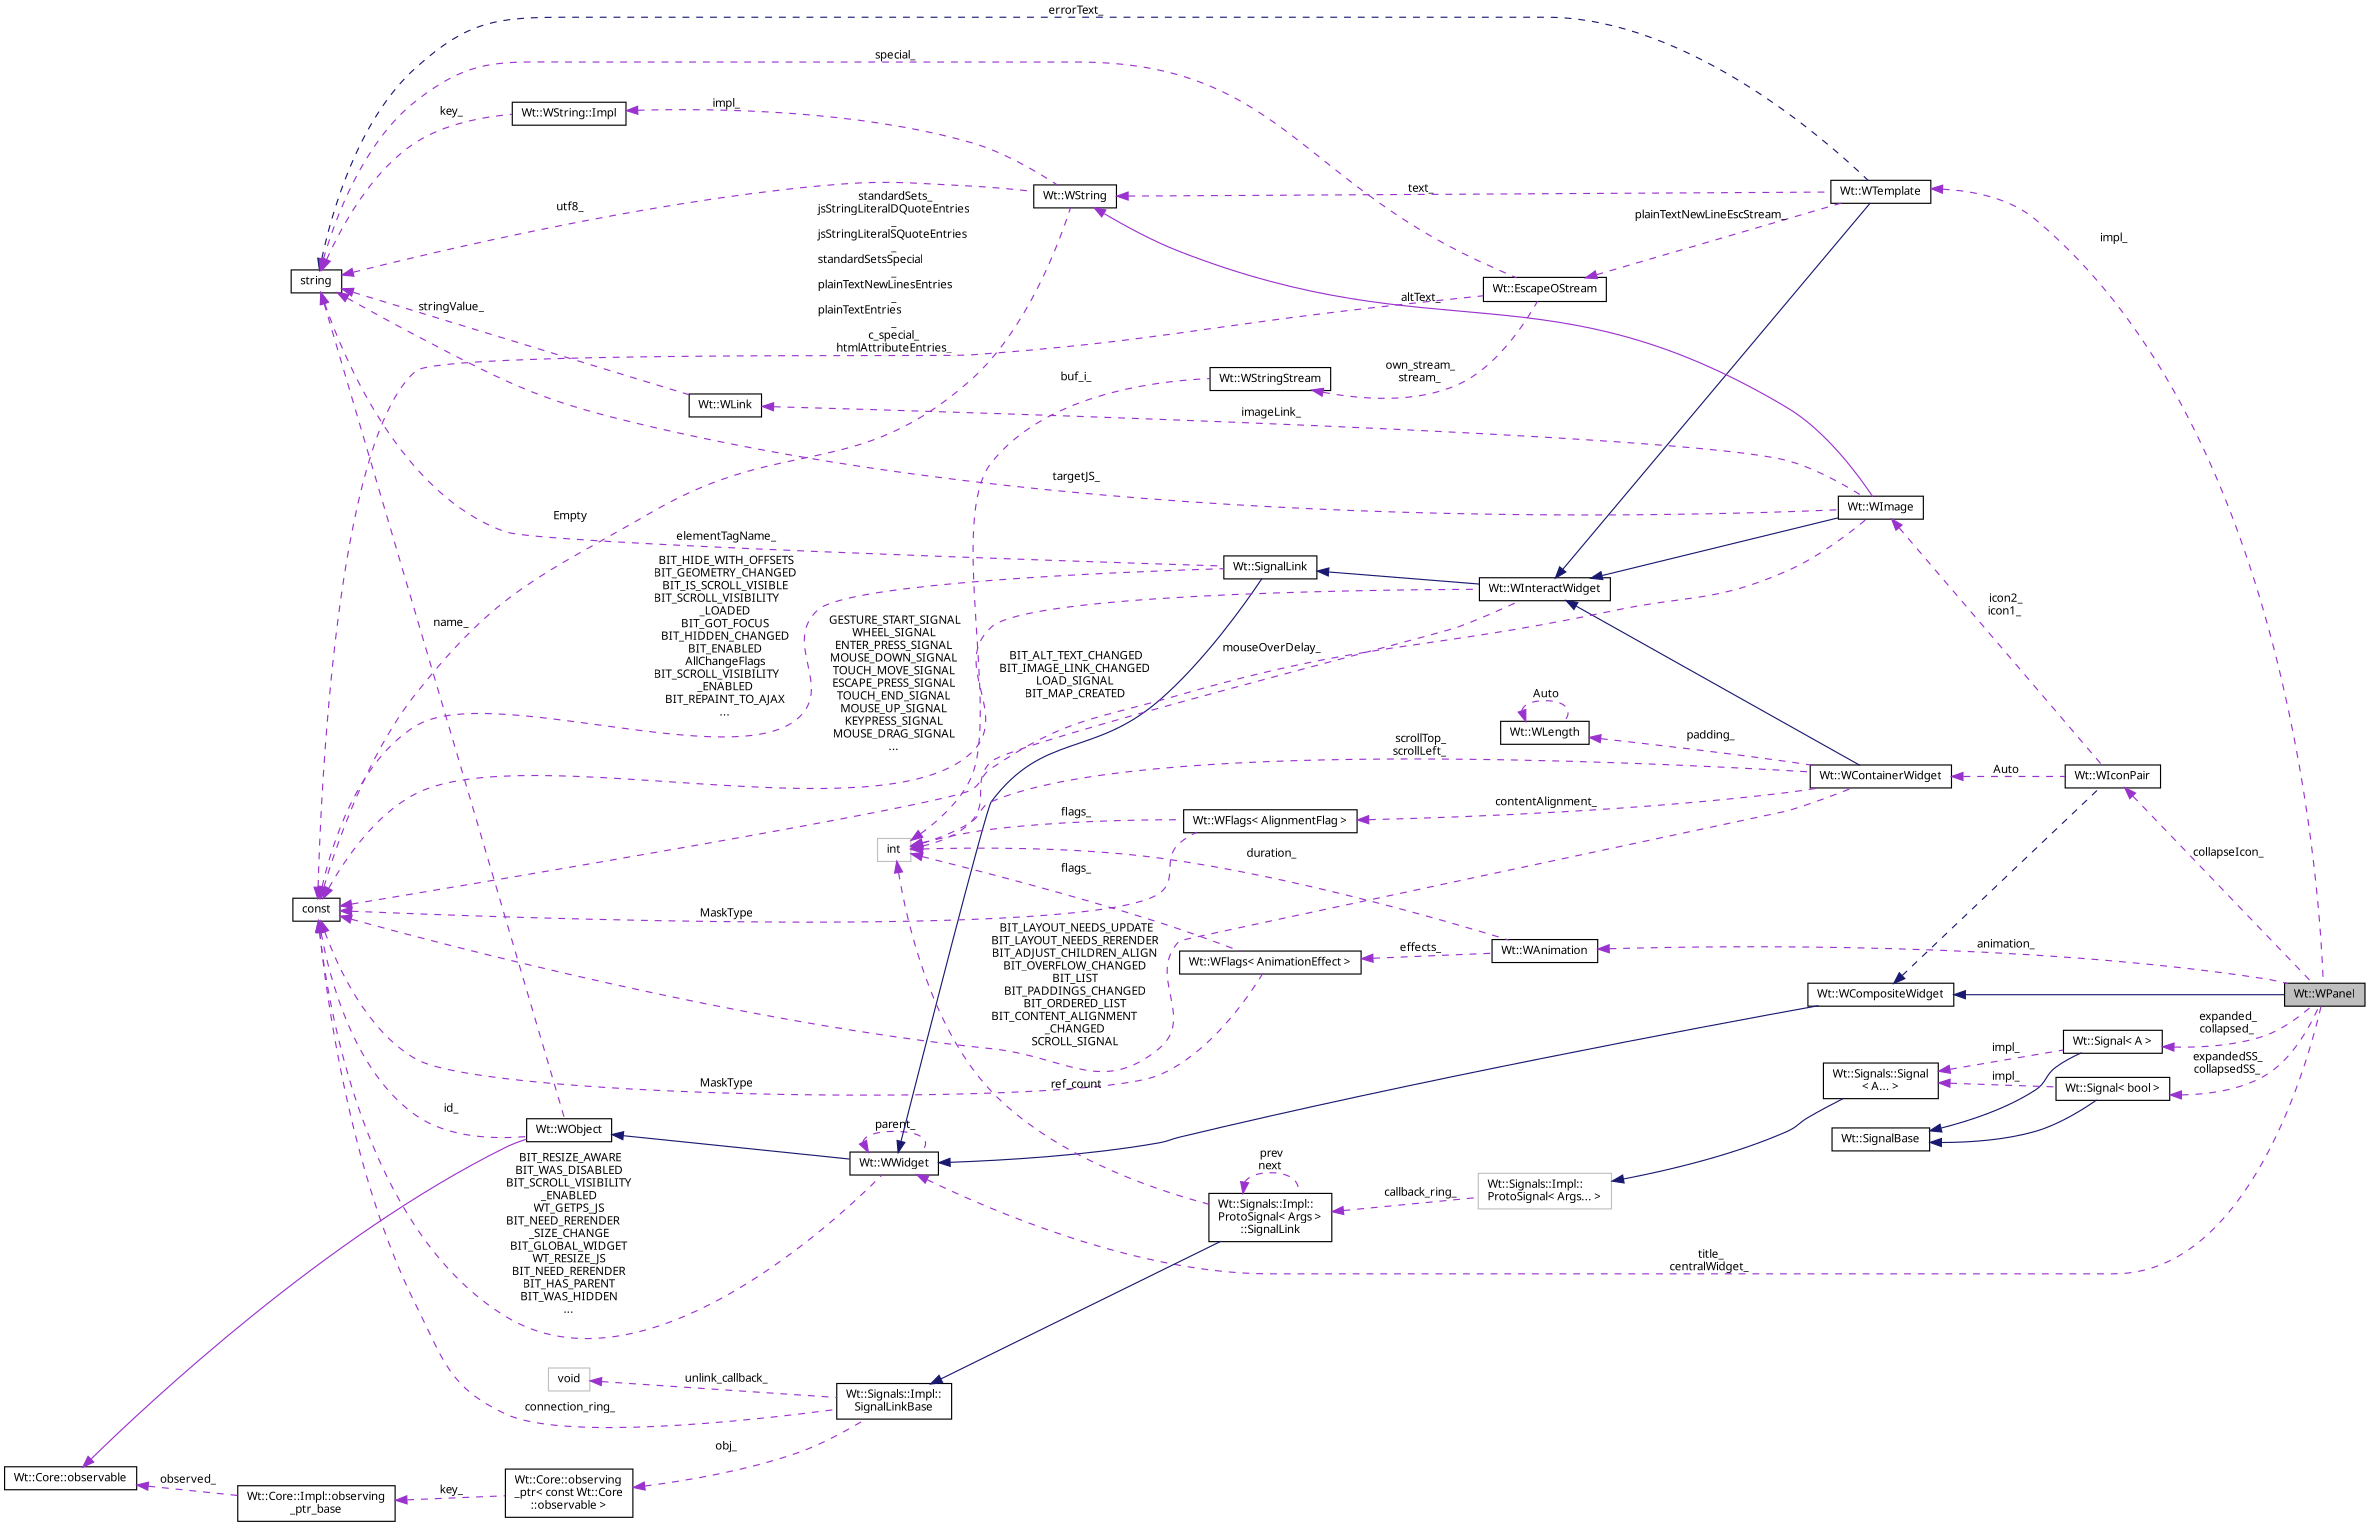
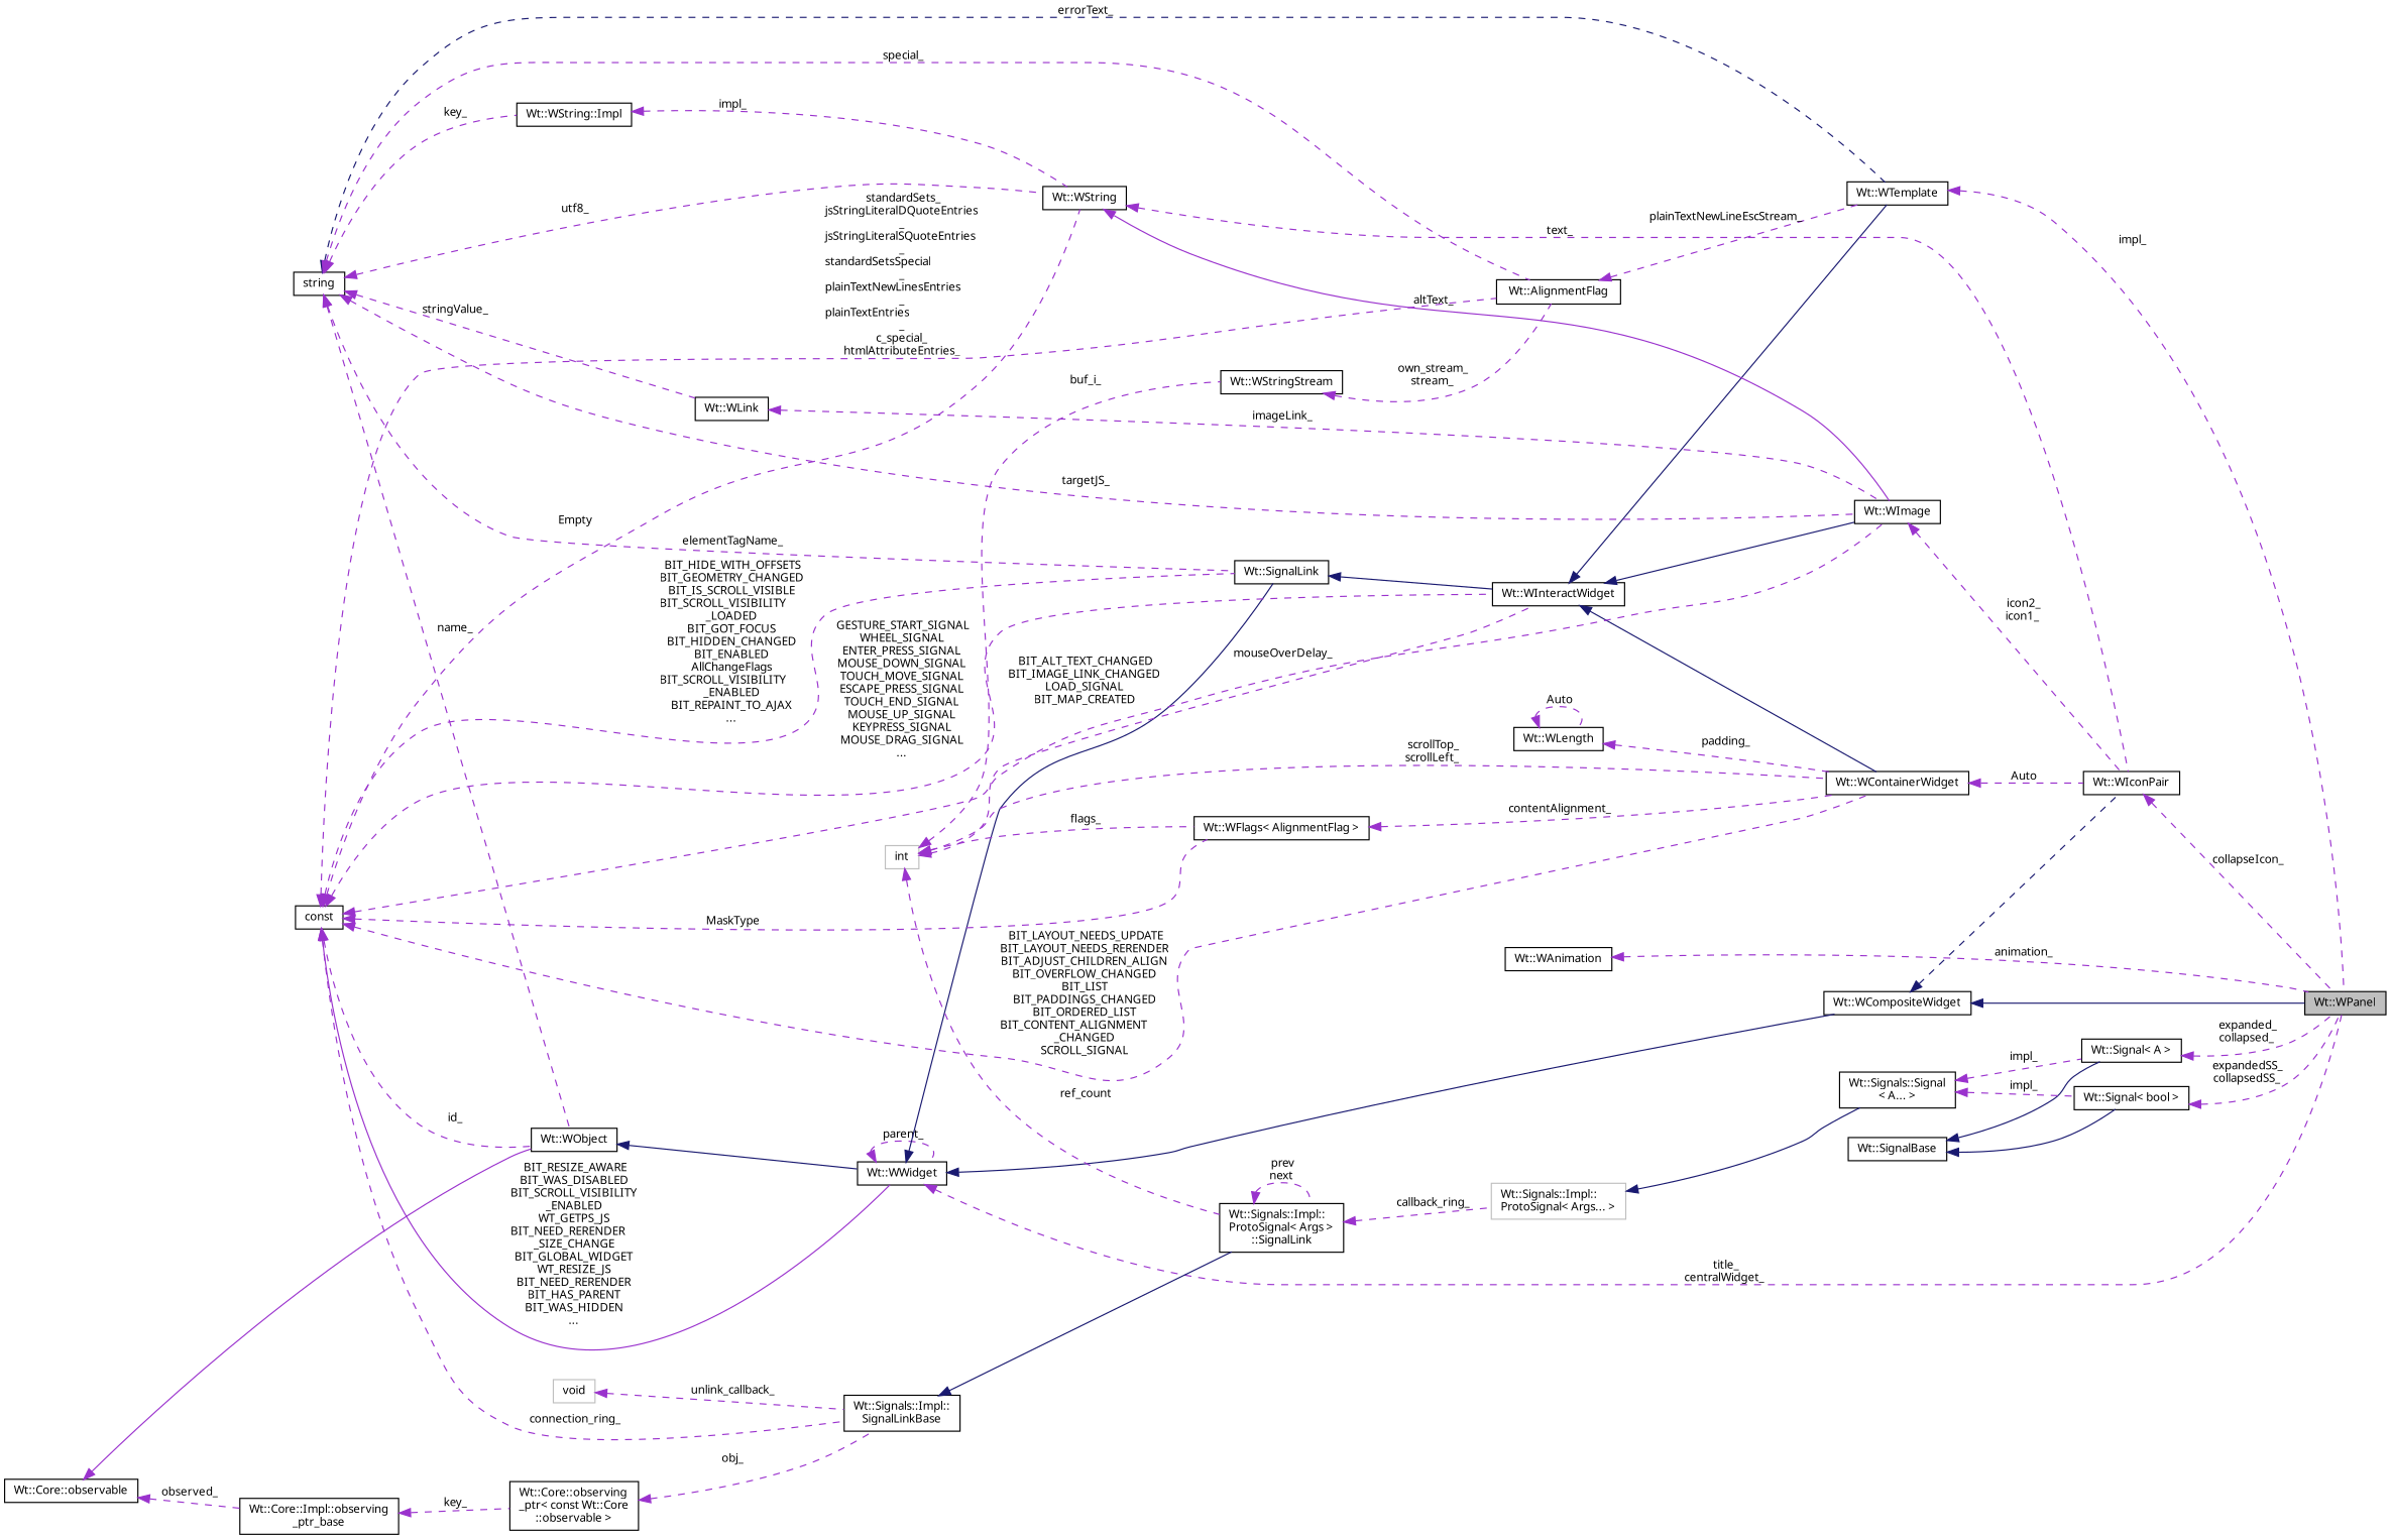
  digraph {
    fontname="Noto Sans"
    rankdir=LR
    node [color=black fillcolor=white fontname="Noto Sans" fontsize=10 shape=record style=filled]
    edge [color=darkorchid3 dir=back fontname="Noto Sans" fontsize=10 labelfontname=Helvetica labelfontsize=10 style=dashed]
    n1 [fillcolor=grey75 fontcolor=black height=0.2 label="Wt::WPanel" width=0.4]
    n2 [height=0.2 label="Wt::WCompositeWidget" width=0.4]
    n3 [height=0.2 label="Wt::WIconPair" width=0.4]
    n4 [height=0.2 label="Wt::WWidget" width=0.4]
    n5 [height=0.2 label="Wt::SignalLink" width=0.4]
    n6 [height=0.2 label="Wt::WInteractWidget" width=0.4]
    n7 [height=0.2 label="Wt::WObject" width=0.4]
    n8 [height=0.2 label="Wt::Core::observable" width=0.4]
    n9 [height=0.2 label="Wt::Core::Impl::observing\l_ptr_base" width=0.4]
    n10 [height=0.2 label="Wt::Core::observing\l_ptr\< const Wt::Core\l::observable \>" width=0.4]
    n11 [height=0.2 label=string width=0.4]
    n12 [height=0.2 label="Wt::WTemplate" width=0.4]
    n13 [height=0.2 label="Wt::WString" width=0.4]
    n14 [height=0.2 label="Wt::WString::Impl" width=0.4]
-   n15 [height=0.2 label="Wt::EscapeOStream" width=0.4]
+   n15 [height=0.2 label="Wt::AlignmentFlag" width=0.4]
    n16 [height=0.2 label="Wt::WImage" width=0.4]
    n17 [height=0.2 label="Wt::WLink" width=0.4]
    n18 [height=0.2 label=const width=0.4]
    n19 [height=0.2 label="Wt::Signals::Impl::\lSignalLinkBase" width=0.4]
-   n20 [height=0.2 label="Wt::WFlags\< AnimationEffect \>" width=0.4]
    n21 [height=0.2 label="Wt::WContainerWidget" width=0.4]
    n22 [height=0.2 label="Wt::WFlags\< AlignmentFlag \>" width=0.4]
    n23 [height=0.2 label="Wt::Signals::Impl::\lProtoSignal\< Args \>\l::SignalLink" width=0.4]
    n24 [height=0.2 label="Wt::WAnimation" width=0.4]
    n25 [height=0.2 label="Wt::Signal\< A \>" width=0.4]
    n26 [height=0.2 label="Wt::SignalBase" width=0.4]
    n27 [height=0.2 label="Wt::Signal\< bool \>" width=0.4]
    n28 [height=0.2 label="Wt::Signals::Signal\l\< A... \>" width=0.4]
    n29 [color=grey75 height=0.2 label="Wt::Signals::Impl::\lProtoSignal\< Args... \>" width=0.4]
    n30 [color=grey75 height=0.2 label=void width=0.4]
    n31 [color=grey75 height=0.2 label=int width=0.4]
    n32 [height=0.2 label="Wt::WStringStream" width=0.4]
    n33 [height=0.2 label="Wt::WLength" width=0.4]
    n2 -> n1 [color=midnightblue style=solid]
    n2 -> n3 [color=midnightblue]
    n3 -> n1 [label=" collapseIcon_"]
    n4 -> n1 [label=" title_\ncentralWidget_"]
    n4 -> n2 [color=midnightblue style=solid]
    n4 -> n4 [label=" parent_"]
    n4 -> n5 [color=midnightblue style=solid]
    n5 -> n6 [color=midnightblue style=solid]
    n6 -> n12 [color=midnightblue style=solid]
    n6 -> n16 [color=midnightblue style=solid]
    n6 -> n21 [color=midnightblue style=solid]
    n7 -> n4 [color=midnightblue style=solid]
    n8 -> n7 [style=solid]
    n8 -> n9 [label=" observed_"]
    n9 -> n10 [label=" key_"]
    n10 -> n19 [label=" obj_"]
    n11 -> n5 [label=" elementTagName_"]
    n11 -> n7 [label=" name_"]
    n11 -> n12 [color=midnightblue label=" errorText_"]
    n11 -> n13 [label=" utf8_"]
    n11 -> n14 [label=" key_"]
    n11 -> n15 [label=" special_"]
    n11 -> n16 [label=" targetJS_"]
    n11 -> n17 [label=" stringValue_"]
    n12 -> n1 [label=" impl_"]
-   n13 -> n12 [label=" text_"]
+   n13 -> n3 [label=" text_"]
    n13 -> n16 [label=" altText_" style=solid]
    n14 -> n13 [label=" impl_"]
    n15 -> n12 [label=" plainTextNewLineEscStream_"]
    n16 -> n3 [label=" icon2_\nicon1_"]
    n17 -> n16 [label=" imageLink_"]
-   n18 -> n4 [label=" BIT_RESIZE_AWARE\nBIT_WAS_DISABLED\nBIT_SCROLL_VISIBILITY\l_ENABLED\nWT_GETPS_JS\nBIT_NEED_RERENDER\l_SIZE_CHANGE\nBIT_GLOBAL_WIDGET\nWT_RESIZE_JS\nBIT_NEED_RERENDER\nBIT_HAS_PARENT\nBIT_WAS_HIDDEN\n..."]
+   n18 -> n4 [label=" BIT_RESIZE_AWARE\nBIT_WAS_DISABLED\nBIT_SCROLL_VISIBILITY\l_ENABLED\nWT_GETPS_JS\nBIT_NEED_RERENDER\l_SIZE_CHANGE\nBIT_GLOBAL_WIDGET\nWT_RESIZE_JS\nBIT_NEED_RERENDER\nBIT_HAS_PARENT\nBIT_WAS_HIDDEN\n..." style=solid]
    n18 -> n5 [label=" BIT_HIDE_WITH_OFFSETS\nBIT_GEOMETRY_CHANGED\nBIT_IS_SCROLL_VISIBLE\nBIT_SCROLL_VISIBILITY\l_LOADED\nBIT_GOT_FOCUS\nBIT_HIDDEN_CHANGED\nBIT_ENABLED\nAllChangeFlags\nBIT_SCROLL_VISIBILITY\l_ENABLED\nBIT_REPAINT_TO_AJAX\n..."]
    n18 -> n6 [label=" GESTURE_START_SIGNAL\nWHEEL_SIGNAL\nENTER_PRESS_SIGNAL\nMOUSE_DOWN_SIGNAL\nTOUCH_MOVE_SIGNAL\nESCAPE_PRESS_SIGNAL\nTOUCH_END_SIGNAL\nMOUSE_UP_SIGNAL\nKEYPRESS_SIGNAL\nMOUSE_DRAG_SIGNAL\n..."]
    n18 -> n7 [label=" id_"]
    n18 -> n13 [label=" Empty"]
    n18 -> n15 [label=" standardSets_\njsStringLiteralDQuoteEntries\l_\njsStringLiteralSQuoteEntries\l_\nstandardSetsSpecial\l_\nplainTextNewLinesEntries\l_\nplainTextEntries\l_\nc_special_\nhtmlAttributeEntries_"]
    n18 -> n16 [label=" BIT_ALT_TEXT_CHANGED\nBIT_IMAGE_LINK_CHANGED\nLOAD_SIGNAL\nBIT_MAP_CREATED"]
    n18 -> n19 [label=" connection_ring_"]
-   n18 -> n20 [label=" MaskType"]
    n18 -> n21 [label=" BIT_LAYOUT_NEEDS_UPDATE\nBIT_LAYOUT_NEEDS_RERENDER\nBIT_ADJUST_CHILDREN_ALIGN\nBIT_OVERFLOW_CHANGED\nBIT_LIST\nBIT_PADDINGS_CHANGED\nBIT_ORDERED_LIST\nBIT_CONTENT_ALIGNMENT\l_CHANGED\nSCROLL_SIGNAL"]
    n18 -> n22 [label=" MaskType"]
    n19 -> n23 [color=midnightblue style=solid]
-   n20 -> n24 [label=" effects_"]
    n21 -> n3 [label=" Auto"]
    n22 -> n21 [label=" contentAlignment_"]
    n23 -> n23 [label=" prev\nnext"]
    n23 -> n29 [label=" callback_ring_"]
    n24 -> n1 [label=" animation_"]
    n25 -> n1 [label=" expanded_\ncollapsed_"]
    n26 -> n25 [color=midnightblue style=solid]
    n26 -> n27 [color=midnightblue style=solid]
    n27 -> n1 [label=" expandedSS_\ncollapsedSS_"]
    n28 -> n25 [label=" impl_"]
    n28 -> n27 [label=" impl_"]
    n29 -> n28 [color=midnightblue style=solid]
    n30 -> n19 [label=" unlink_callback_"]
    n31 -> n6 [label=" mouseOverDelay_"]
-   n31 -> n20 [label=" flags_"]
    n31 -> n21 [label=" scrollTop_\nscrollLeft_"]
    n31 -> n22 [label=" flags_"]
    n31 -> n23 [label=" ref_count"]
-   n31 -> n24 [label=" duration_"]
    n31 -> n32 [label=" buf_i_"]
    n32 -> n15 [label=" own_stream_\nstream_"]
    n33 -> n21 [label=" padding_"]
    n33 -> n33 [label=" Auto"]
  }
